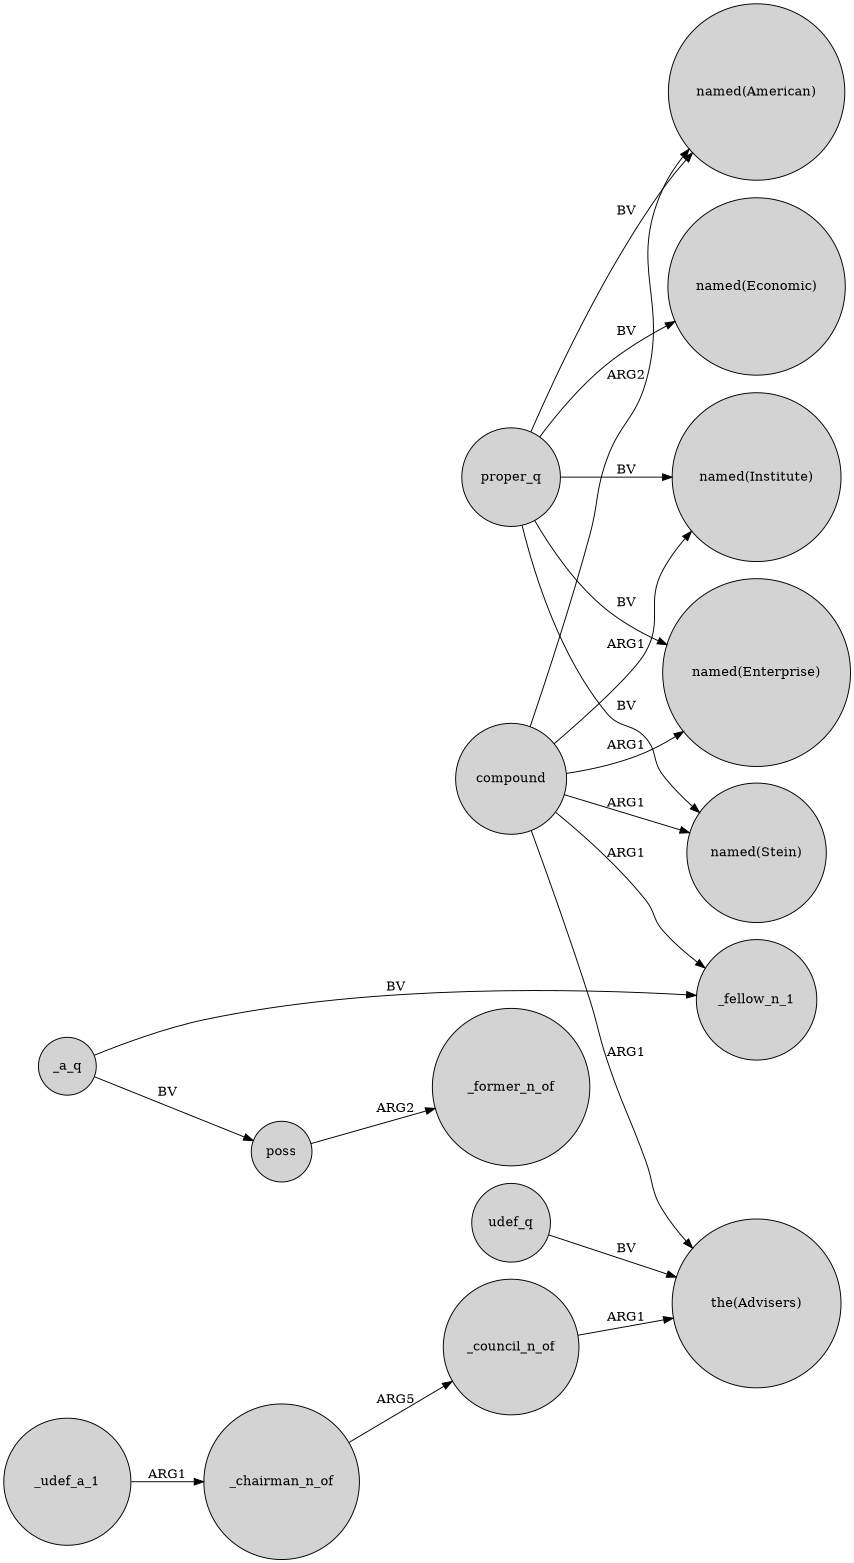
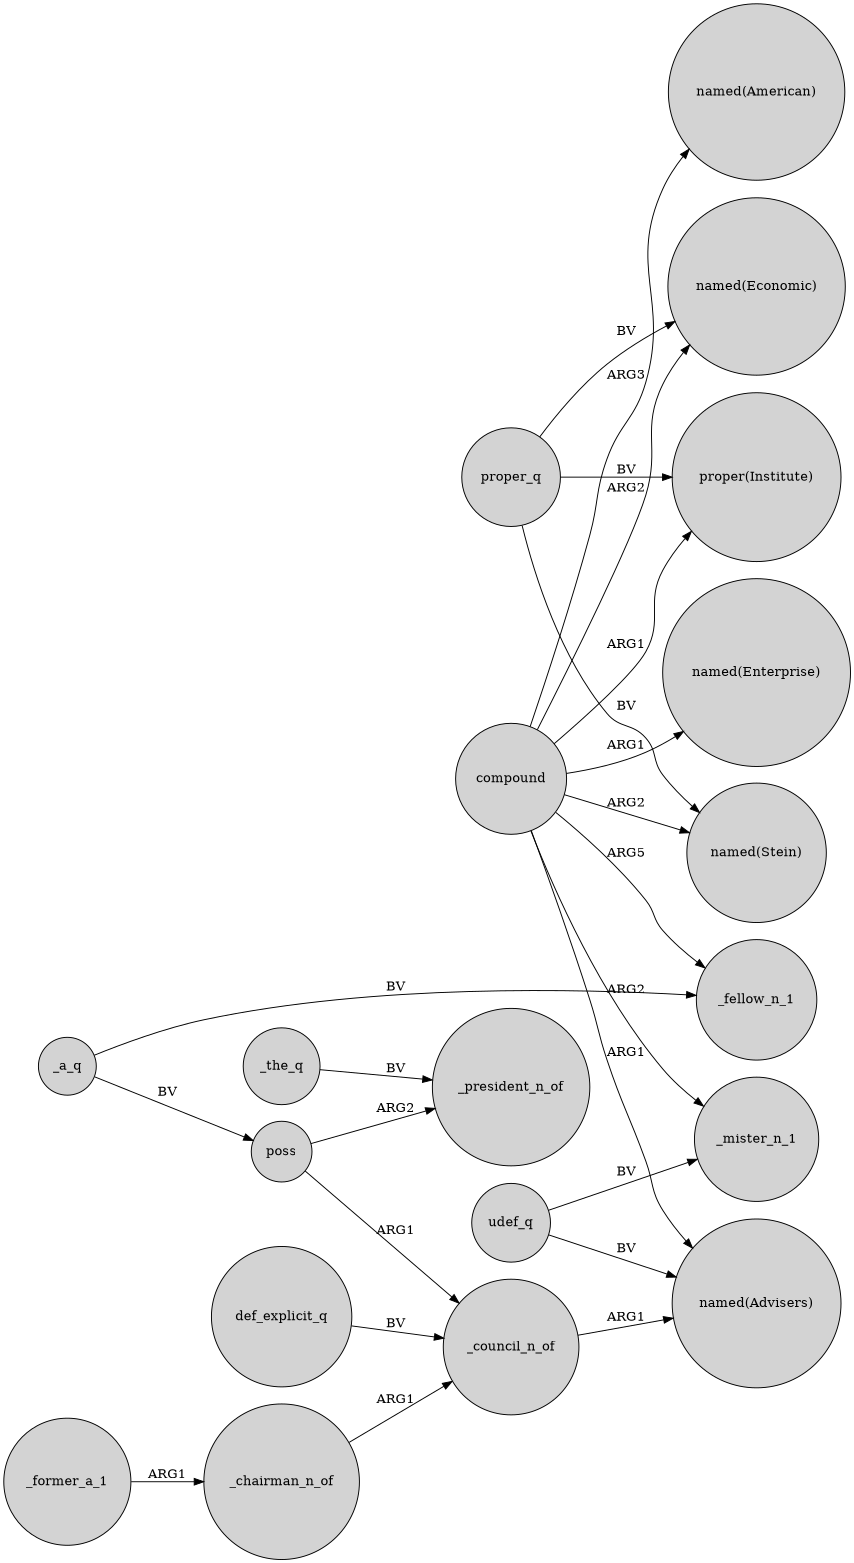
  digraph {
    rankdir=LR
    node [shape=circle style=filled]
    _council_n_of
-   "named(Advisers)" [label="the(Advisers)"]
+   "named(Advisers)"
    proper_q
-   "named(Institute)"
+   "named(Institute)" [label="proper(Institute)"]
    "named(Economic)"
    "named(Enterprise)"
    "named(Stein)"
    "named(American)"
    poss
-   _president_n_of [label=_former_n_of]
+   _president_n_of
    compound
+   _mister_n_1
    _fellow_n_1
    udef_q
+   def_explicit_q
    _a_q
    _chairman_n_of
-   _former_a_1 [label=_udef_a_1]
+   _former_a_1
+   _the_q
    _council_n_of -> "named(Advisers)" [label=ARG1]
    proper_q -> "named(Institute)" [label=BV]
    proper_q -> "named(Economic)" [label=BV]
-   proper_q -> "named(Enterprise)" [label=BV]
    proper_q -> "named(Stein)" [label=BV]
-   proper_q -> "named(American)" [label=BV]
+   poss -> _council_n_of [label=ARG1]
    poss -> _president_n_of [label=ARG2]
    compound -> "named(Advisers)" [label=ARG1]
    compound -> "named(Institute)" [label=ARG1]
+   compound -> "named(Economic)" [label=ARG2]
    compound -> "named(Enterprise)" [label=ARG1]
-   compound -> "named(Stein)" [label=ARG1]
-   compound -> "named(American)" [label=ARG2]
-   compound -> _fellow_n_1 [label=ARG1]
+   compound -> "named(Stein)" [label=ARG2]
+   compound -> "named(American)" [label=ARG3]
+   compound -> _mister_n_1 [label=ARG2]
+   compound -> _fellow_n_1 [label=ARG5]
    udef_q -> "named(Advisers)" [label=BV]
+   udef_q -> _mister_n_1 [label=BV]
+   def_explicit_q -> _council_n_of [label=BV]
    _a_q -> poss [label=BV]
    _a_q -> _fellow_n_1 [label=BV]
-   _chairman_n_of -> _council_n_of [label=ARG5]
+   _chairman_n_of -> _council_n_of [label=ARG1]
    _former_a_1 -> _chairman_n_of [label=ARG1]
+   _the_q -> _president_n_of [label=BV]
  }
